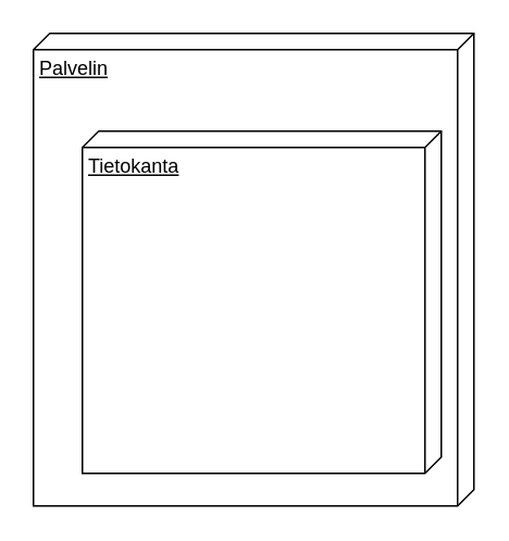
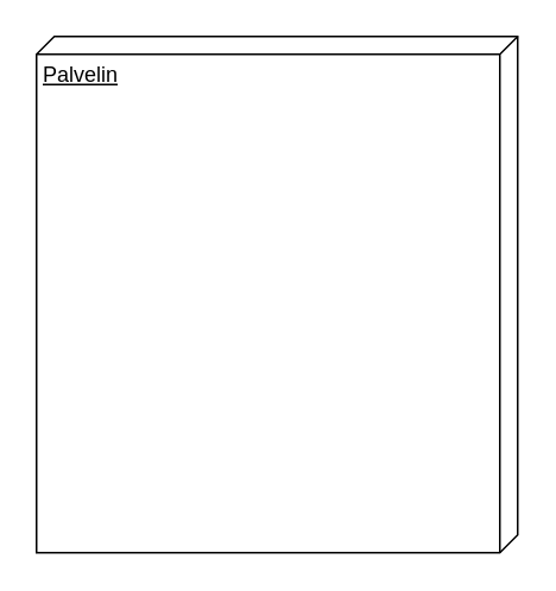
  <mxCell id="0" />
  <mxCell id="1" parent="0" />
  <mxCell id="2" value="Palvelin" style="verticalAlign=top;align=left;spacingTop=8;spacingLeft=2;spacingRight=12;shape=cube;size=10;direction=south;fontStyle=4;html=1;whiteSpace=wrap;" vertex="1" parent="1"><mxGeometry x="20" y="20" width="270" height="290" as="geometry" /></mxCell>
- <mxCell id="3" value="Tietokanta" style="verticalAlign=top;align=left;spacingTop=8;spacingLeft=2;spacingRight=12;shape=cube;size=10;direction=south;fontStyle=4;html=1;whiteSpace=wrap;" vertex="1" parent="1"><mxGeometry x="50" y="80" width="220" height="210" as="geometry" /></mxCell>
